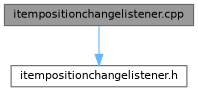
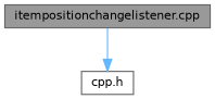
  digraph {
    node [fontname=Helvetica fontsize=10 shape=box style=filled]
    n1 [color=gray40 fillcolor=grey60 fontcolor=black height=0.2 label="itempositionchangelistener.cpp" width=0.4]
-   n2 [color=grey40 fillcolor=white height=0.2 label="itempositionchangelistener.h" width=0.4]
+   n2 [color=grey40 fillcolor=white height=0.2 label="cpp.h" width=0.4]
    n1 -> n2 [color=steelblue1 fontname=Helvetica fontsize=10 labelfontname=Helvetica labelfontsize=10 style=solid]
  }
